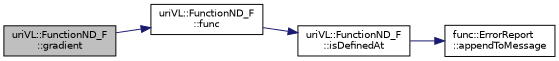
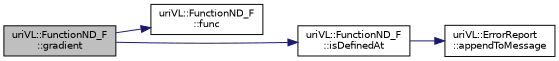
  digraph {
    rankdir=LR
    node [color=black fillcolor=white fontname=Helvetica fontsize=10 shape=record style=filled]
    edge [color=midnightblue fontname=Helvetica fontsize=10 labelfontname=Helvetica labelfontsize=10 style=solid]
    n1 [fillcolor=grey75 fontcolor=black height=0.2 label="uriVL::FunctionND_F\l::gradient" width=0.4]
    n2 [height=0.2 label="uriVL::FunctionND_F\l::func" width=0.4]
    n3 [height=0.2 label="uriVL::FunctionND_F\l::isDefinedAt" width=0.4]
-   n4 [height=0.2 label="func::ErrorReport\l::appendToMessage" width=0.4]
+   n4 [height=0.2 label="uriVL::ErrorReport\l::appendToMessage" width=0.4]
    n1 -> n2
-   n2 -> n3
+   n1 -> n3
    n3 -> n4
  }
